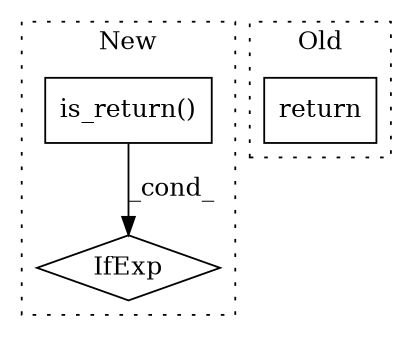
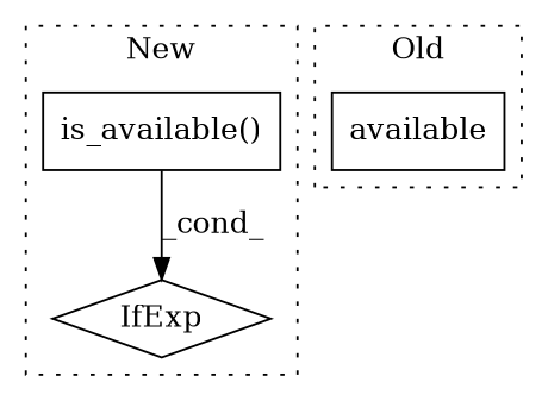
  digraph {
    node [shape=box]
-   n1 [a=75 l=25 label="is_return()" s=7718]
+   n1 [a=75 l=25 label="is_available()" s=7718]
    n2 [a=51 l="4,6" label=IfExp s="7714,7743" shape=diamond]
-   n3 [a=93 l=7 label=return s=8662]
+   n3 [a=93 l=7 label=available s=8662]
    subgraph cluster_1 {
      label=New
      style=dotted
      n1
      n2
    }
    subgraph cluster_2 {
      label=Old
      style=dotted
      n3
    }
    n1 -> n2 [label=_cond_]
  }
